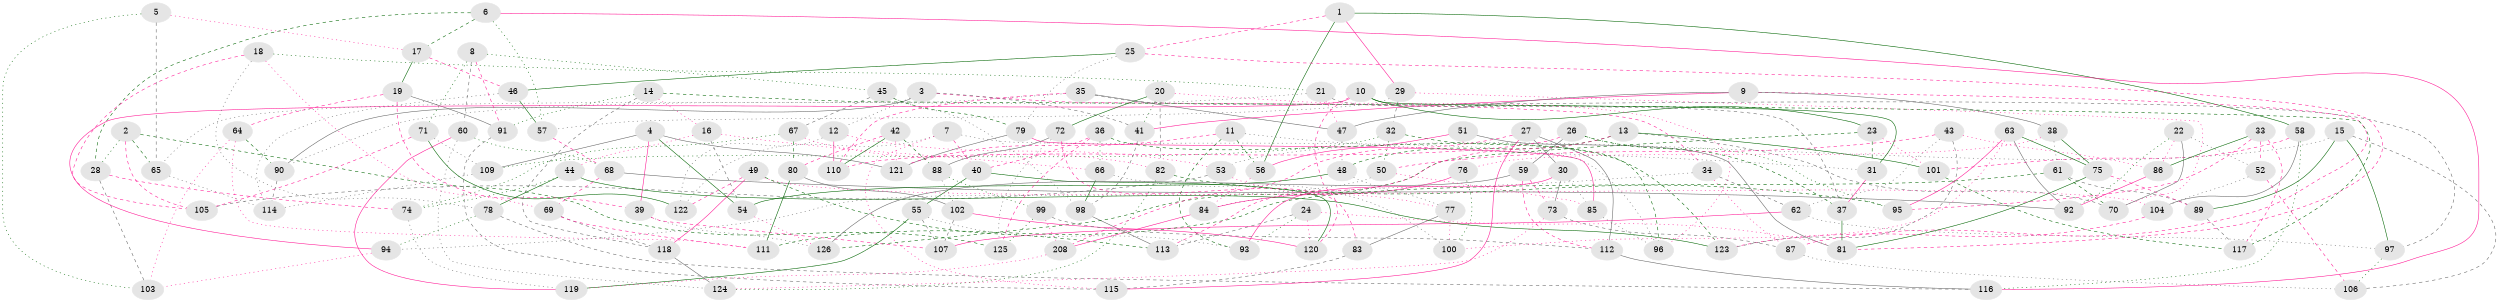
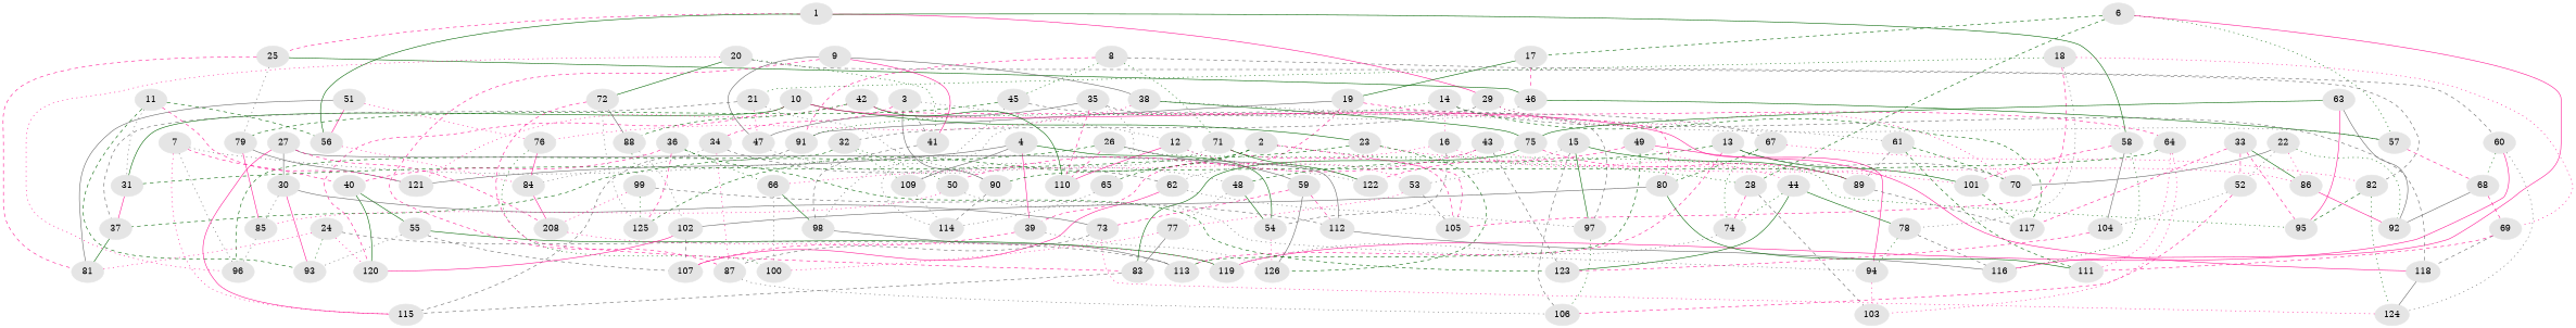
  graph {
    node [color=gray90 style=filled]
    edge [color=deeppink style=dotted]
    1
    25
    29
    56
    58
    46
    81
    79
    57
    70
    32
    84
    116
    101
    104
    2
    28
    65
    105
    125
    103
    74
    114
    3
    12
    34
    41
    90
    122
    53
    110
    87
    62
    98
    4
    39
    54
    109
    121
    126
    107
-   5
    17
    19
    51
    76
    6
    68
    7
    40
    96
    115
    120
    55
    8
    45
    60
    71
    91
    67
    119
    124
    9
    38
    47
    61
    75
    48
    106
    10
    23
    31
    94
    37
    11
    93
    77
    13
    113
    117
    14
    16
    118
    44
    66
    15
    89
    97
    78
    123
    100
    64
    18
    21
    69
    111
    20
    72
    82
    88
    83
    95
    22
    52
    86
    92
    24
    85
    26
    59
    112
    73
    27
    30
    n115 [label=208]
    50
    33
    35
    36
    42
    80
    102
    99
    43
    49
    63
    1 -- 25 [style=dashed]
    1 -- 29 [style=solid]
    1 -- 56 [color=darkgreen style=solid]
    1 -- 58 [color=darkgreen style=solid]
    25 -- 46 [color=darkgreen style=solid]
    25 -- 81 [style=dashed]
    25 -- 79 [color=gray40]
    29 -- 57 [color=gray40]
    29 -- 70
    29 -- 32 [color=gray40 style=dashed]
    56 -- 84
    58 -- 116 [color=darkgreen]
    58 -- 101 [style=dashed]
    58 -- 104 [color=gray40 style=solid]
    46 -- 57 [color=darkgreen style=solid]
    46 -- 114 [color=gray40]
    79 -- 121 [color=gray40 style=solid]
    79 -- 85 [style=solid]
    57 -- 68 [style=dashed]
    32 -- 109 [color=darkgreen]
    32 -- 96 [color=darkgreen style=dashed]
    32 -- 50 [color=darkgreen]
    84 -- n115 [style=solid]
    101 -- 117 [color=darkgreen style=dashed]
    104 -- 123 [style=dashed]
    2 -- 28 [color=darkgreen]
    2 -- 65 [color=darkgreen style=dashed]
    2 -- 105 [style=dashed]
    2 -- 125 [color=darkgreen style=dashed]
    28 -- 103 [color=gray40 style=dashed]
    28 -- 74 [style=dashed]
    65 -- 114 [color=gray40]
    74 -- 119 [color=gray40]
    3 -- 12 [color=gray40]
    3 -- 34 [style=dashed]
    3 -- 41 [color=gray40 style=dashed]
    3 -- 90 [color=gray40 style=solid]
    12 -- 122 [color=gray40]
    12 -- 53
    12 -- 110 [style=solid]
    34 -- 84 [color=gray40]
    34 -- 87
    34 -- 62 [color=gray40 style=dashed]
    41 -- 98 [color=gray40 style=dashed]
    90 -- 114 [color=gray40 style=dashed]
    53 -- 105 [color=gray40 style=dashed]
    53 -- 77
    87 -- 106 [color=gray40]
    62 -- 107 [style=solid]
    62 -- 97 [color=gray40]
    98 -- 113 [color=gray40 style=solid]
    4 -- 39 [style=solid]
    4 -- 54 [color=darkgreen style=solid]
    4 -- 109 [color=gray40 style=solid]
    4 -- 121 [color=gray40 style=solid]
    39 -- 126 [color=gray40]
    39 -- 107 [style=dashed]
    54 -- 126
    109 -- 114 [color=gray40]
-   5 -- 65 [color=gray40 style=dashed]
-   5 -- 103 [color=darkgreen]
-   5 -- 17
    17 -- 46 [style=dashed]
    17 -- 19 [color=darkgreen style=solid]
    19 -- 39 [style=dashed]
    19 -- 91 [color=gray40 style=solid]
    19 -- 64 [style=dashed]
    51 -- 56 [style=solid]
    51 -- 81 [color=gray40 style=solid]
    51 -- 76
    76 -- 84 [style=solid]
    76 -- 100 [color=darkgreen]
    6 -- 57 [color=darkgreen]
    6 -- 116 [style=solid]
    6 -- 28 [color=darkgreen style=dashed]
    6 -- 17 [color=darkgreen style=dashed]
    68 -- 69 [style=dashed]
    68 -- 92 [color=gray40 style=solid]
    7 -- 122 [color=gray40]
    7 -- 40 [style=dashed]
    7 -- 96 [color=gray40]
    7 -- 115
    40 -- 120 [color=darkgreen style=solid]
    40 -- 55 [color=darkgreen style=solid]
    55 -- 107 [color=gray40 style=dashed]
    55 -- 119 [color=darkgreen style=solid]
    55 -- 93 [color=gray40]
    8 -- 45 [color=darkgreen]
    8 -- 60 [color=gray40 style=dashed]
    8 -- 71 [color=darkgreen]
    8 -- 91 [style=dashed]
    45 -- 79 [color=darkgreen style=dashed]
    45 -- 98 [color=gray40]
    45 -- 67 [color=gray40 style=dashed]
    60 -- 68 [color=darkgreen]
    60 -- 119 [style=solid]
    60 -- 124 [color=gray40]
    71 -- 105 [style=dashed]
    71 -- 122 [color=darkgreen style=solid]
    71 -- 109 [color=gray40]
    91 -- 115 [color=gray40 style=dashed]
    67 -- 74 [color=darkgreen]
    67 -- 82
    67 -- 80 [color=darkgreen style=dashed]
    9 -- 41 [style=solid]
    9 -- 87 [style=dashed]
    9 -- 38 [color=gray40 style=solid]
    9 -- 47 [color=gray40 style=solid]
    38 -- 76
    38 -- 61 [color=gray40]
    38 -- 75 [color=darkgreen style=solid]
    47 -- 48 [color=gray40]
    61 -- 70 [color=darkgreen style=dashed]
    61 -- 89 [color=gray40 style=dashed]
    61 -- 111 [color=darkgreen style=dashed]
    75 -- 89 [style=dashed]
-   75 -- 81 [color=darkgreen style=solid]
+   75 -- 83 [color=darkgreen style=solid]
    48 -- 54 [color=darkgreen style=solid]
    48 -- 77 [color=gray40]
    10 -- 120 [style=dashed]
    10 -- 23 [color=darkgreen style=solid]
    10 -- 31 [color=darkgreen style=solid]
    10 -- 94 [style=solid]
    23 -- 101
    23 -- 126 [color=darkgreen style=dashed]
    23 -- 31 [color=darkgreen style=dashed]
    31 -- 37 [style=solid]
    94 -- 103
    37 -- 81 [color=darkgreen style=solid]
    11 -- 56 [color=darkgreen style=dashed]
    11 -- 121 [style=dashed]
    11 -- 31 [color=gray40]
    11 -- 93 [color=darkgreen style=dashed]
    77 -- 100
    77 -- 83 [color=gray40 style=solid]
    13 -- 70 [color=gray40 style=dashed]
    13 -- 101 [color=darkgreen style=solid]
    13 -- 48 [color=darkgreen style=dashed]
    13 -- 113 [style=dashed]
    14 -- 91 [color=darkgreen]
    14 -- 117 [color=darkgreen style=dashed]
    14 -- 16
    14 -- 118 [color=gray40 style=dashed]
    16 -- 54 [color=gray40 style=dashed]
    16 -- 44
    16 -- 66
    118 -- 124 [color=gray40 style=solid]
    44 -- 74 [color=darkgreen]
    44 -- 78 [color=darkgreen style=solid]
    44 -- 123 [color=darkgreen style=solid]
    66 -- 98 [color=darkgreen style=solid]
    66 -- 100 [color=gray40]
    15 -- 53 [color=gray40]
    15 -- 106 [color=gray40 style=dashed]
    15 -- 89 [color=darkgreen style=solid]
    15 -- 97 [color=darkgreen style=solid]
    89 -- 117 [color=gray40 style=dashed]
    97 -- 106 [color=darkgreen]
    78 -- 116 [color=gray40 style=dashed]
    78 -- 94 [color=darkgreen]
    64 -- 103
    64 -- 90 [color=darkgreen style=dashed]
    64 -- 111
    18 -- 105 [style=dashed]
    18 -- 78 [color=gray40]
    18 -- 21 [color=darkgreen]
    18 -- 69
    21 -- 90 [color=gray40]
    21 -- 47
    21 -- 37 [color=gray40 style=dashed]
    69 -- 118 [color=gray40 style=dashed]
    69 -- 111 [style=dashed]
    20 -- 41 [color=darkgreen]
    20 -- 96
    20 -- 72 [color=darkgreen style=solid]
    20 -- 82 [color=gray40 style=dashed]
    72 -- 125 [color=gray40]
    72 -- 88 [color=gray40 style=solid]
    72 -- 83 [style=dashed]
    82 -- 124 [color=darkgreen]
    82 -- 95 [color=darkgreen style=dashed]
    88 -- 102 [color=gray40]
    88 -- 99 [color=darkgreen]
    83 -- 115 [color=gray40 style=dashed]
    22 -- 70 [color=gray40 style=solid]
    22 -- 52 [color=gray40]
    22 -- 86
    22 -- 92 [color=darkgreen]
    52 -- 104 [color=gray40]
    52 -- 106 [style=dashed]
    86 -- 92 [style=solid]
    24 -- 81
    24 -- 120
    24 -- 93 [color=darkgreen]
    24 -- 113 [color=gray40 style=dashed]
    85 -- 96 [color=gray40]
    26 -- 110 [style=dashed]
    26 -- 37 [color=darkgreen style=dashed]
    26 -- 95 [color=darkgreen]
    26 -- 59 [color=gray40 style=solid]
    59 -- 126 [color=gray40 style=solid]
    59 -- 112 [style=dashed]
    59 -- 73 [style=dashed]
    112 -- 116 [color=gray40 style=solid]
    73 -- 87 [color=gray40 style=dashed]
    73 -- 124
    27 -- 115 [style=solid]
    27 -- 112 [color=gray40 style=solid]
    27 -- 30 [color=gray40 style=solid]
    27 -- n115 [style=dashed]
    30 -- 93 [style=solid]
    30 -- 85 [color=gray40]
    30 -- 73 [color=gray40 style=solid]
    n115 -- 119
    50 -- 94 [color=gray40]
    50 -- 85
    33 -- 117 [style=dashed]
    33 -- 95 [style=dashed]
    33 -- 52 [style=dashed]
    33 -- 86 [color=darkgreen style=solid]
    35 -- 65 [color=gray40]
    35 -- 110 [style=dashed]
    35 -- 47 [color=gray40 style=solid]
    35 -- 97 [color=gray40 style=dashed]
    36 -- 125 [style=dashed]
    36 -- 40 [style=dashed]
    36 -- 66 [color=darkgreen]
    36 -- 123 [color=darkgreen style=dashed]
    42 -- 110 [color=darkgreen style=solid]
    42 -- 121
    42 -- 88 [color=darkgreen style=dashed]
    42 -- 80 [style=dashed]
    80 -- 111 [color=darkgreen style=solid]
    80 -- 102 [color=gray40 style=solid]
    102 -- 107 [color=gray40 style=dashed]
    102 -- 120 [style=solid]
    99 -- 125 [color=darkgreen]
    99 -- 112 [color=gray40 style=dashed]
    99 -- n115
    43 -- 62 [color=gray40]
    43 -- 123 [color=gray40 style=dashed]
    43 -- 86
    43 -- 50 [style=dashed]
-   49 -- 104
+   49 -- 89
    49 -- 122 [style=dashed]
    49 -- 113 [color=darkgreen style=dashed]
    49 -- 118 [style=solid]
    63 -- 75 [color=darkgreen style=solid]
-   63 -- 100
    63 -- 95 [style=solid]
    63 -- 92 [color=gray40 style=solid]
  }
